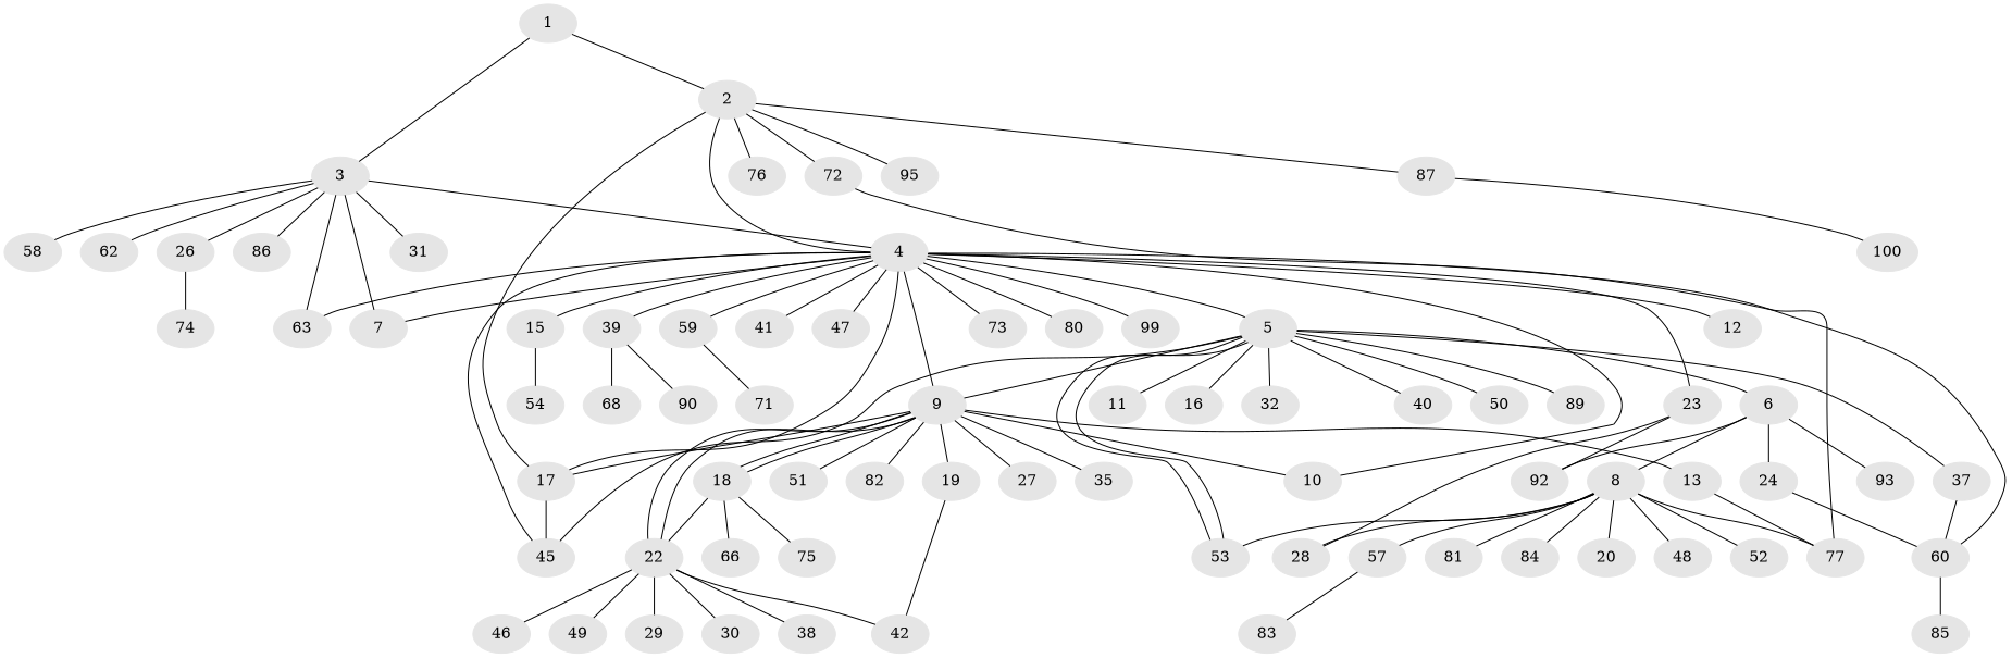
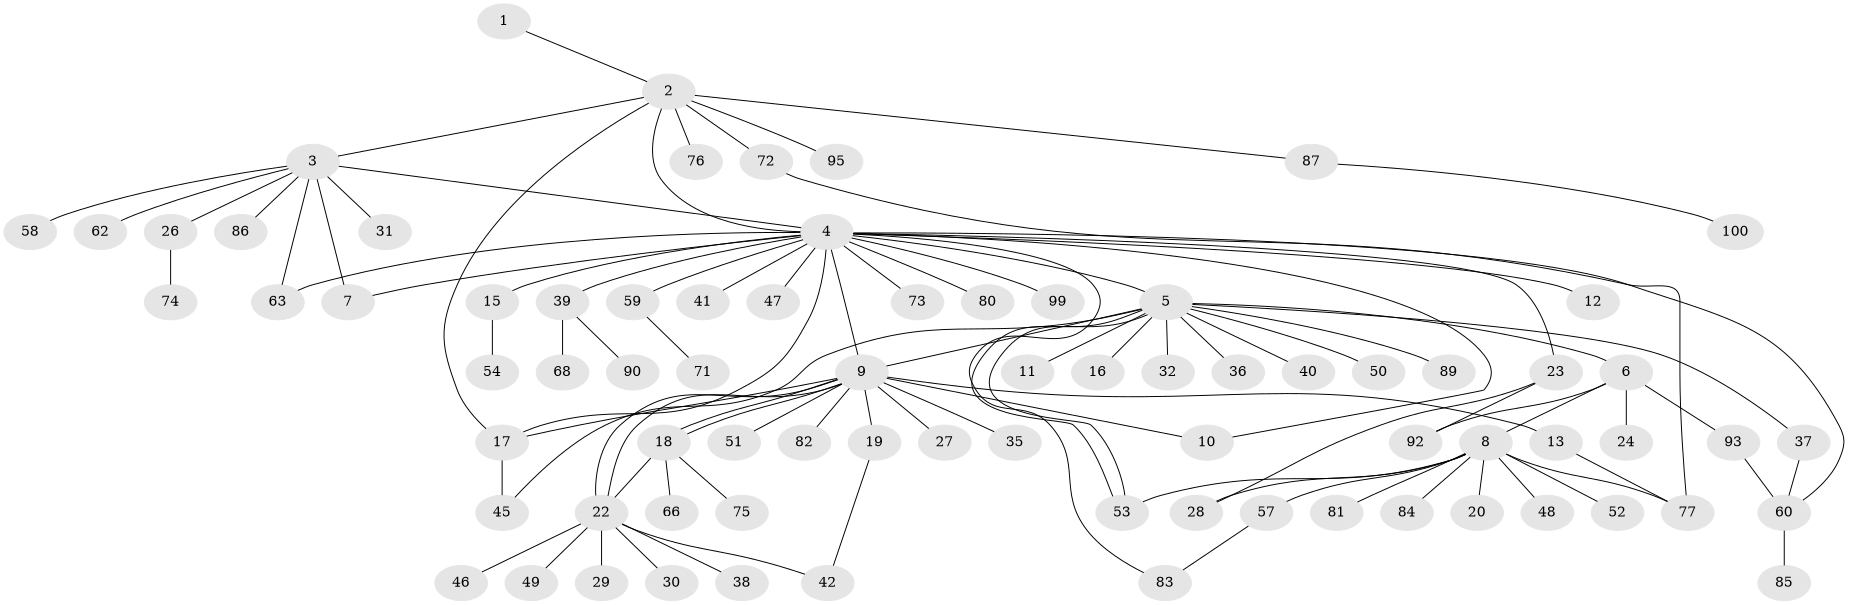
  graph {
    node [color=gray90 style=filled]
    2 [super="+44"]
    3 [super="+78"]
    4 [super="+43"]
    17 [super="+21"]
    72
    76
    87 [super="+96"]
    95
    1
    7 [super="+97"]
    26
    31
    58
    62
    63
    86
    5 [super="+56"]
    9 [super="+55"]
    10
    12
    15 [super="+25"]
    23
    39 [super="+88"]
    41
    47
    59 [super="+91"]
    60 [super="+69"]
    73
    80
    83
    99
    45
    77
    100
    74
    6 [super="+61"]
    11
    16
    32
+   36
    37
    40
    50
    53 [super="+98"]
    89
    13
    18 [super="+79"]
    19 [super="+64"]
    22 [super="+33"]
    27
    35
    51
    82
    54 [super="+67"]
    92
    28
    68
    90
    71
    85 [super="+94"]
    8 [super="+14"]
    24 [super="+34"]
    93
    20
    48 [super="+70"]
    52
    57
    81
    84
    66
    75
    42
    29
    30
    38
    46 [super="+65"]
    49
-   1 -- 3
+   2 -- 3
    2 -- 4
    2 -- 17
    2 -- 72
    2 -- 76
    2 -- 87
    2 -- 95
    3 -- 4
    3 -- 7
    3 -- 26
    3 -- 31
    3 -- 58
    3 -- 62
    3 -- 63
    3 -- 86
    4 -- 17
    4 -- 7
    4 -- 63
    4 -- 5
    4 -- 9
    4 -- 10
    4 -- 12
    4 -- 15
    4 -- 23
    4 -- 39
    4 -- 41
    4 -- 47
    4 -- 59
    4 -- 60
    4 -- 73
    4 -- 80
-   4 -- 45
+   4 -- 83
    4 -- 99
    17 -- 45
    72 -- 77
    87 -- 100
    1 -- 2
    26 -- 74
    5 -- 9
    5 -- 45
    5 -- 6
    5 -- 11
    5 -- 16
    5 -- 32
+   5 -- 36
    5 -- 37
    5 -- 40
    5 -- 50
    5 -- 53
    5 -- 53
    5 -- 89
    9 -- 17
    9 -- 10
    9 -- 13
    9 -- 18
    9 -- 18
    9 -- 19
    9 -- 22
    9 -- 22
    9 -- 27
    9 -- 35
    9 -- 51
    9 -- 82
    15 -- 54
    23 -- 92
    23 -- 28
    39 -- 68
    39 -- 90
    59 -- 71
    60 -- 85
    6 -- 92
    6 -- 8 [weight=2]
    6 -- 24
    6 -- 93
    37 -- 60
    13 -- 77
    18 -- 22
    18 -- 66
    18 -- 75
    19 -- 42
    22 -- 42
    22 -- 29
    22 -- 30
    22 -- 38
    22 -- 46
    22 -- 49
    8 -- 77
    8 -- 53
    8 -- 28
    8 -- 20
    8 -- 48
    8 -- 52
    8 -- 57
    8 -- 81
    8 -- 84
-   24 -- 60
+   93 -- 60
    57 -- 83
  }
